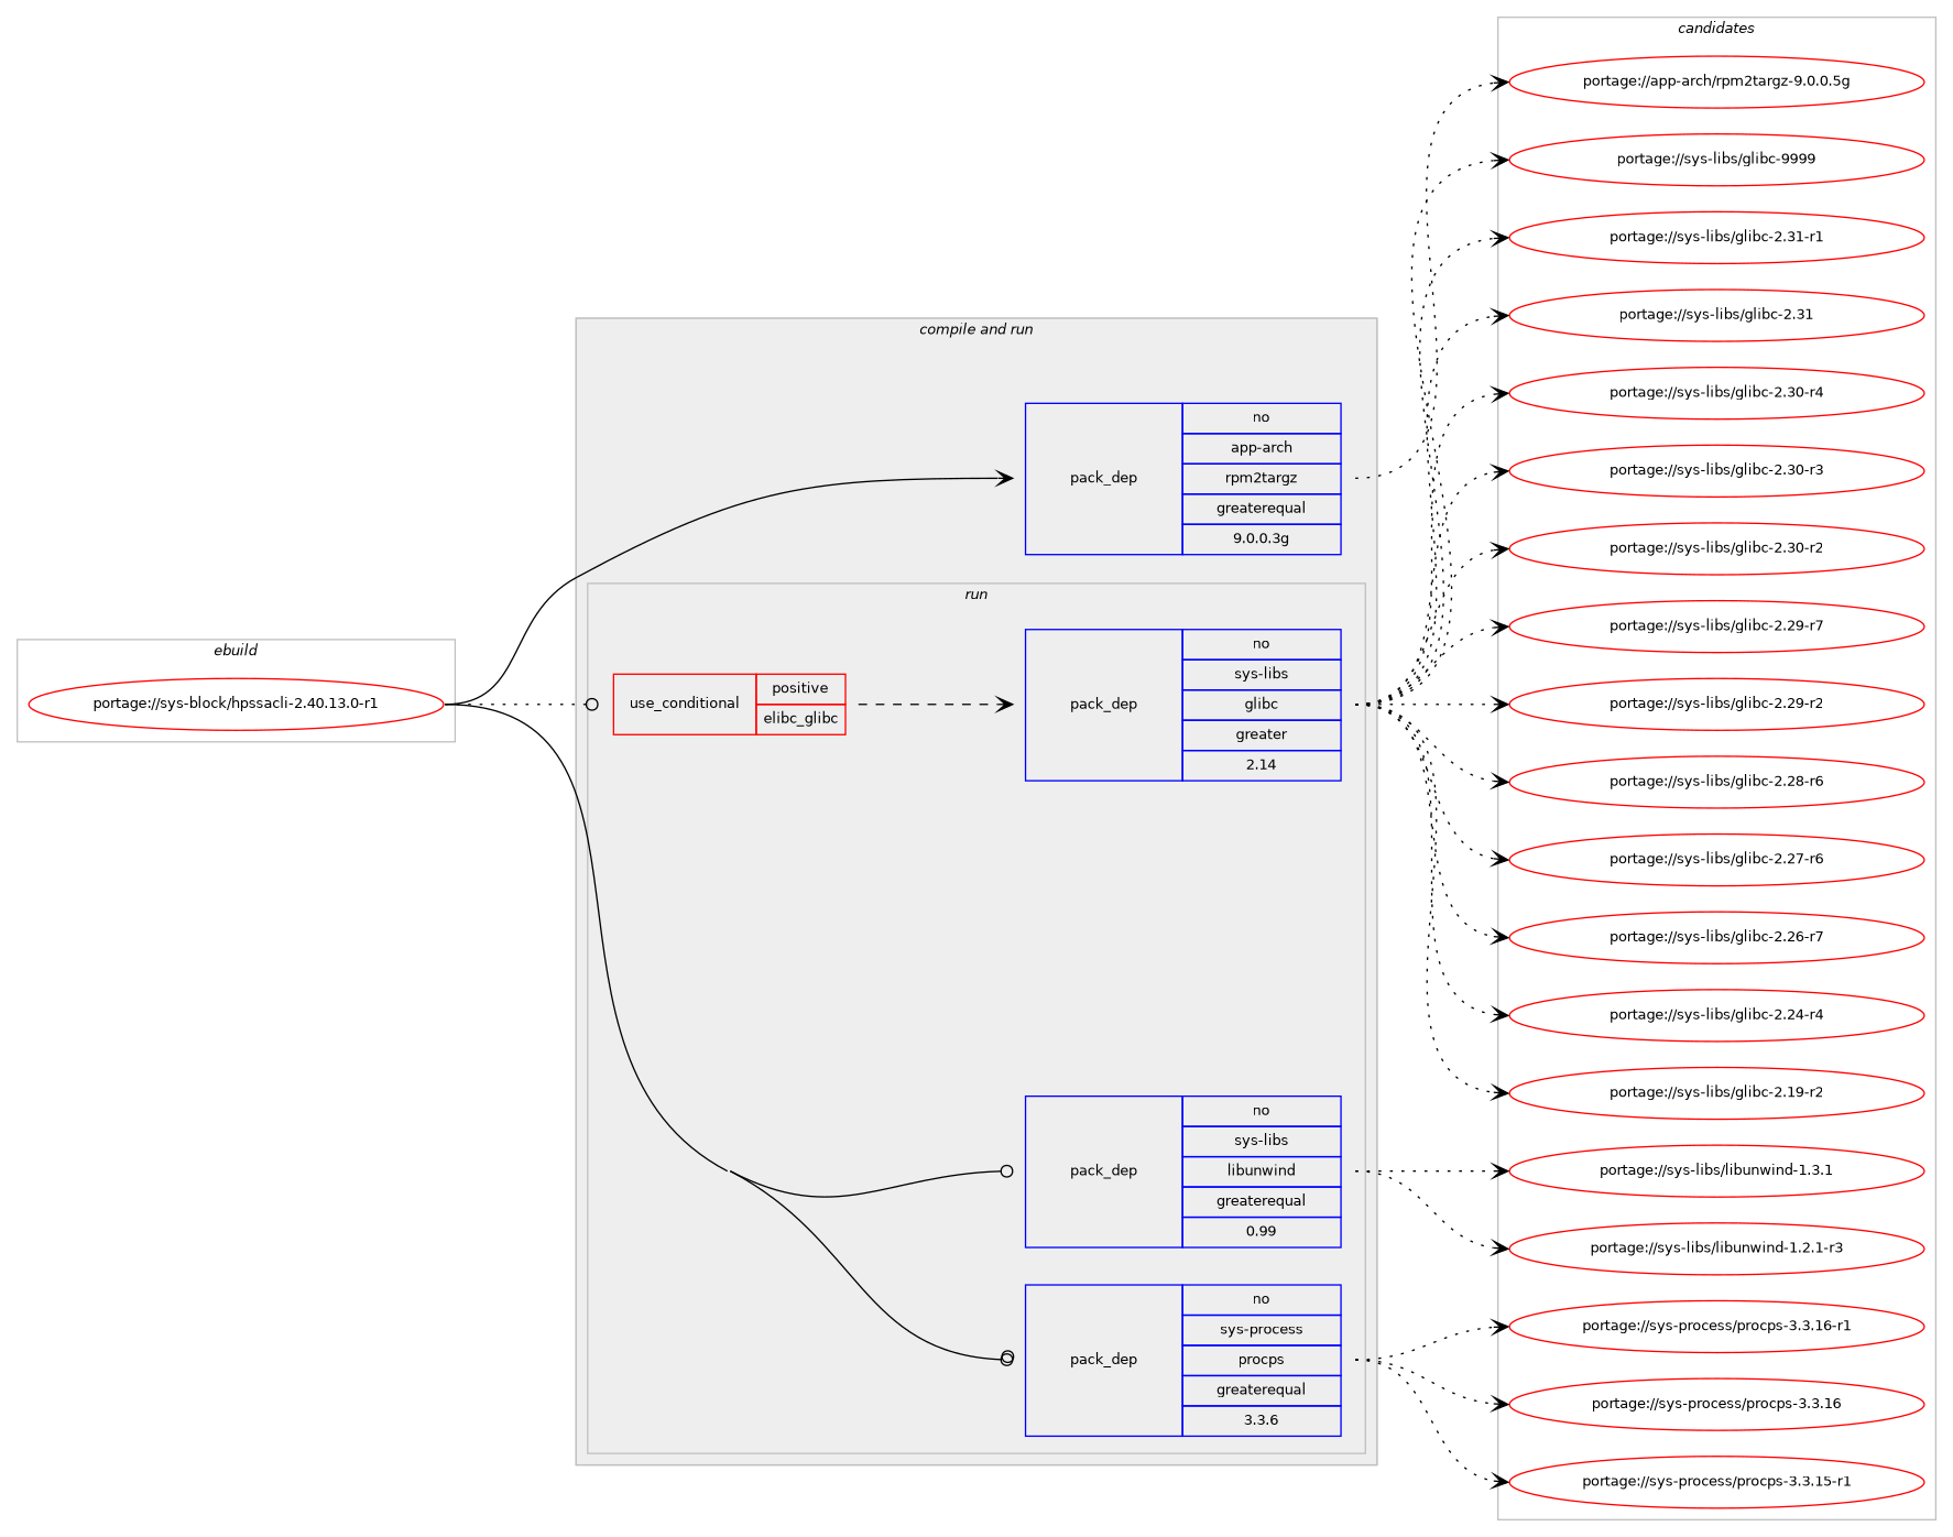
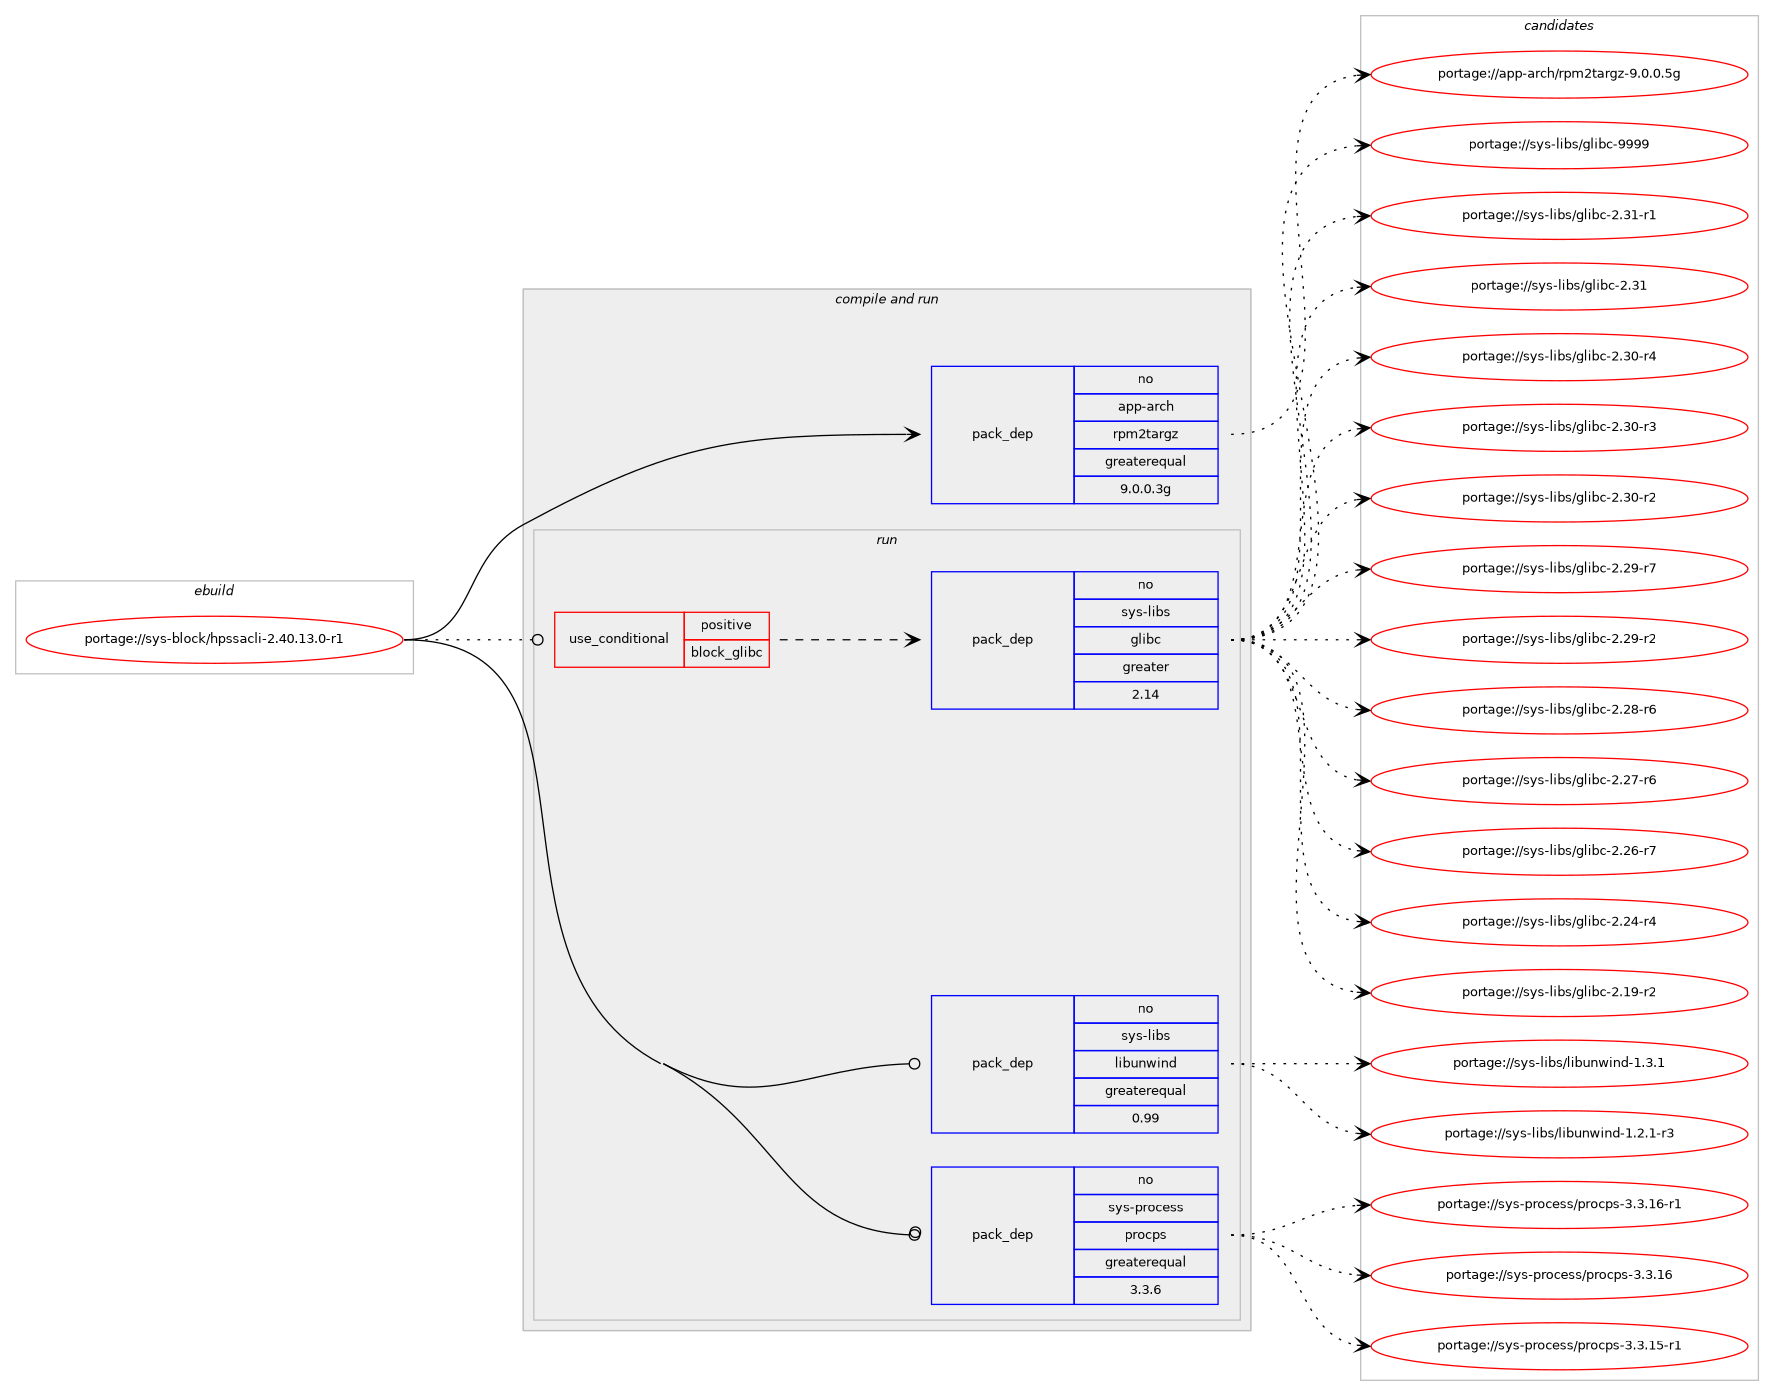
  digraph {
    compound=true
    concentrate=true
    fontname=Helvetica
    fontsize=10
    newrank=true
    rankdir=LR
    ranksep=1.5
    node [color=red fontname=Helvetica fontsize=10]
    edge [arrowhead=vee headport=w style=dotted tailport=e weight=100]
    n1 [label="portage://sys-block/hpssacli-2.40.13.0-r1" width=4]
    n2 [color=blue label=<<TABLE BORDER="0" CELLBORDER="1" CELLSPACING="0" CELLPADDING="4" WIDTH="220"><TR><TD ROWSPAN="6" CELLPADDING="30">pack_dep</TD></TR><TR><TD WIDTH="110">no</TD></TR><TR><TD>app-arch</TD></TR><TR><TD>rpm2targz</TD></TR><TR><TD>greaterequal</TD></TR><TR><TD>9.0.0.3g</TD></TR></TABLE>> shape=none]
    n3 [color=blue label=<<TABLE BORDER="0" CELLBORDER="1" CELLSPACING="0" CELLPADDING="4" WIDTH="220"><TR><TD ROWSPAN="6" CELLPADDING="30">pack_dep</TD></TR><TR><TD WIDTH="110">no</TD></TR><TR><TD>sys-libs</TD></TR><TR><TD>glibc</TD></TR><TR><TD>greater</TD></TR><TR><TD>2.14</TD></TR></TABLE>> shape=none]
-   n4 [label=<<TABLE BORDER="0" CELLBORDER="1" CELLSPACING="0" CELLPADDING="4"><TR><TD ROWSPAN="3" CELLPADDING="10">use_conditional</TD></TR><TR><TD>positive</TD></TR><TR><TD>elibc_glibc</TD></TR></TABLE>> shape=none]
+   n4 [label=<<TABLE BORDER="0" CELLBORDER="1" CELLSPACING="0" CELLPADDING="4"><TR><TD ROWSPAN="3" CELLPADDING="10">use_conditional</TD></TR><TR><TD>positive</TD></TR><TR><TD>block_glibc</TD></TR></TABLE>> shape=none]
    n5 [color=blue label=<<TABLE BORDER="0" CELLBORDER="1" CELLSPACING="0" CELLPADDING="4" WIDTH="220"><TR><TD ROWSPAN="6" CELLPADDING="30">pack_dep</TD></TR><TR><TD WIDTH="110">no</TD></TR><TR><TD>sys-libs</TD></TR><TR><TD>libunwind</TD></TR><TR><TD>greaterequal</TD></TR><TR><TD>0.99</TD></TR></TABLE>> shape=none]
    n6 [color=blue label=<<TABLE BORDER="0" CELLBORDER="1" CELLSPACING="0" CELLPADDING="4" WIDTH="220"><TR><TD ROWSPAN="6" CELLPADDING="30">pack_dep</TD></TR><TR><TD WIDTH="110">no</TD></TR><TR><TD>sys-process</TD></TR><TR><TD>procps</TD></TR><TR><TD>greaterequal</TD></TR><TR><TD>3.3.6</TD></TR></TABLE>> shape=none]
    n7 [label="portage://app-arch/rpm2targz-9.0.0.5g" width=4]
    n8 [label="portage://sys-libs/glibc-9999" width=4]
    n9 [label="portage://sys-libs/glibc-2.31-r1" width=4]
    n10 [label="portage://sys-libs/glibc-2.31" width=4]
    n11 [label="portage://sys-libs/glibc-2.30-r4" width=4]
    n12 [label="portage://sys-libs/glibc-2.30-r3" width=4]
    n13 [label="portage://sys-libs/glibc-2.30-r2" width=4]
    n14 [label="portage://sys-libs/glibc-2.29-r7" width=4]
    n15 [label="portage://sys-libs/glibc-2.29-r2" width=4]
    n16 [label="portage://sys-libs/glibc-2.28-r6" width=4]
    n17 [label="portage://sys-libs/glibc-2.27-r6" width=4]
    n18 [label="portage://sys-libs/glibc-2.26-r7" width=4]
    n19 [label="portage://sys-libs/glibc-2.24-r4" width=4]
    n20 [label="portage://sys-libs/glibc-2.19-r2" width=4]
    n21 [label="portage://sys-libs/libunwind-1.3.1" width=4]
    n22 [label="portage://sys-libs/libunwind-1.2.1-r3" width=4]
    n23 [label="portage://sys-process/procps-3.3.16-r1" width=4]
    n24 [label="portage://sys-process/procps-3.3.16" width=4]
    n25 [label="portage://sys-process/procps-3.3.15-r1" width=4]
    subgraph cluster_1 {
      color=gray
      label=<<i>ebuild</i>>
      rank=same
      n1
    }
    subgraph cluster_2 {
      color=gray
      label=<<i>dependencies</i>>
      subgraph cluster_3 {
        color=gray
        fillcolor="#eeeeee"
        label=<<i>compile</i>>
        style=filled
        subgraph sub_4 {
          color=gray
          fillcolor="#eeeeee"
          label=<<i>compile</i>>
          style=filled
          n2
        }
      }
      subgraph cluster_5 {
        color=gray
        fillcolor="#eeeeee"
        label=<<i>compile and run</i>>
        style=filled
      }
      subgraph cluster_6 {
        color=gray
        fillcolor="#eeeeee"
        label=<<i>run</i>>
        style=filled
        subgraph sub_7 {
          color=gray
          fillcolor="#eeeeee"
          label=<<i>run</i>>
          style=filled
          n4
          subgraph sub_8 {
            color=gray
            fillcolor="#eeeeee"
            label=<<i>run</i>>
            style=filled
            n3
          }
        }
        subgraph sub_9 {
          color=gray
          fillcolor="#eeeeee"
          label=<<i>run</i>>
          style=filled
          n5
        }
        subgraph sub_10 {
          color=gray
          fillcolor="#eeeeee"
          label=<<i>run</i>>
          style=filled
          n6
        }
      }
    }
    subgraph cluster_11 {
      color=gray
      label=<<i>candidates</i>>
      rank=same
      subgraph sub_12 {
        color=black
        label=<<i>candidates</i>>
        nodesep=1
        rank=same
        n7
      }
      subgraph sub_13 {
        color=black
        label=<<i>candidates</i>>
        nodesep=1
        rank=same
        n8
        n9
        n10
        n11
        n12
        n13
        n14
        n15
        n16
        n17
        n18
        n19
        n20
      }
      subgraph sub_14 {
        color=black
        label=<<i>candidates</i>>
        nodesep=1
        rank=same
        n21
        n22
      }
      subgraph sub_15 {
        color=black
        label=<<i>candidates</i>>
        nodesep=1
        rank=same
        n23
        n24
        n25
      }
    }
    n1 -> n2 [style=solid weight=20]
    n1 -> n4 [arrowhead=odot weight=20]
    n1 -> n5 [arrowhead=odot style=solid weight=20]
    n1 -> n6 [arrowhead=odot style=solid weight=20]
    n2 -> n7
    n3 -> n8
    n3 -> n9
    n3 -> n10
    n3 -> n11
    n3 -> n12
    n3 -> n13
    n3 -> n14
    n3 -> n15
    n3 -> n16
    n3 -> n17
    n3 -> n18
    n3 -> n19
    n3 -> n20
    n4 -> n3 [style=dashed weight=20]
    n5 -> n21
    n5 -> n22
    n6 -> n23
    n6 -> n24
    n6 -> n25
  }
